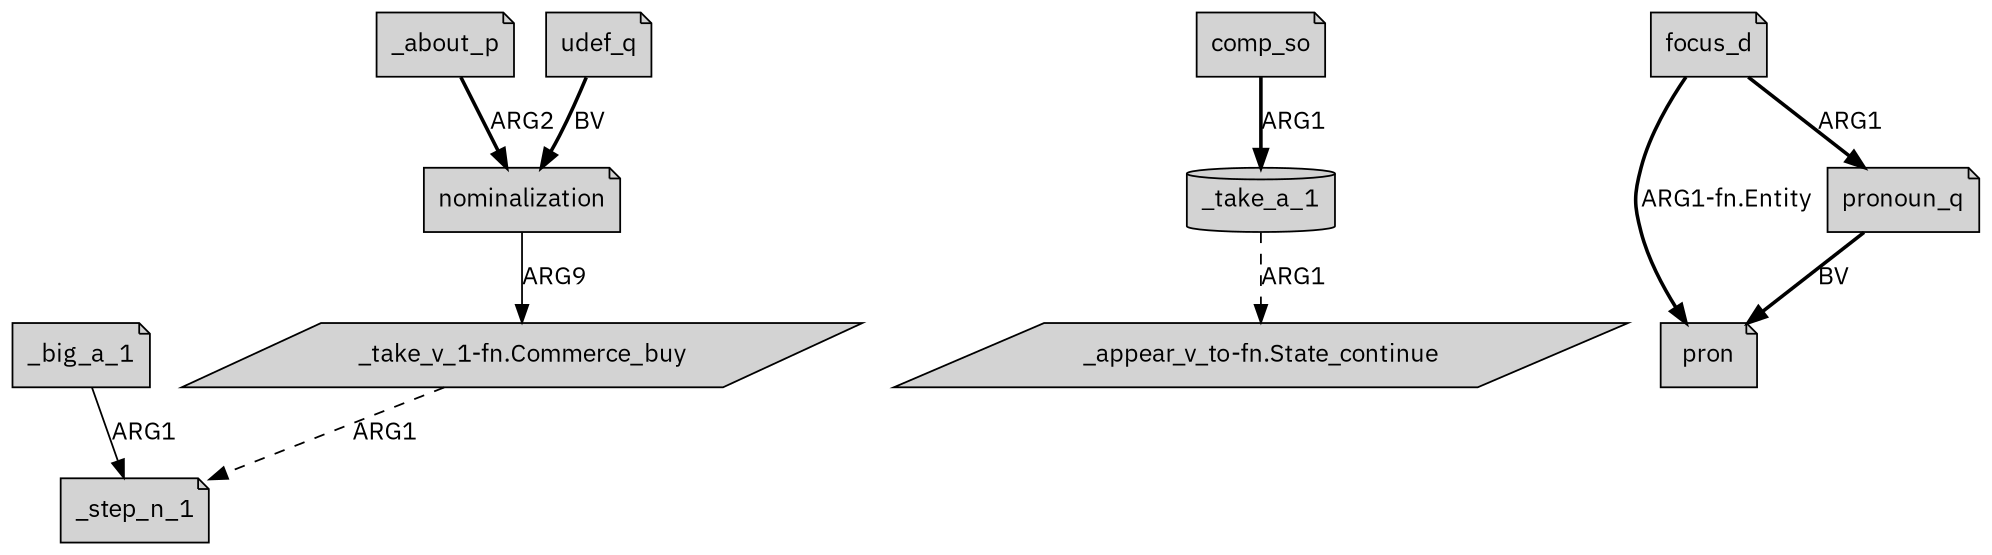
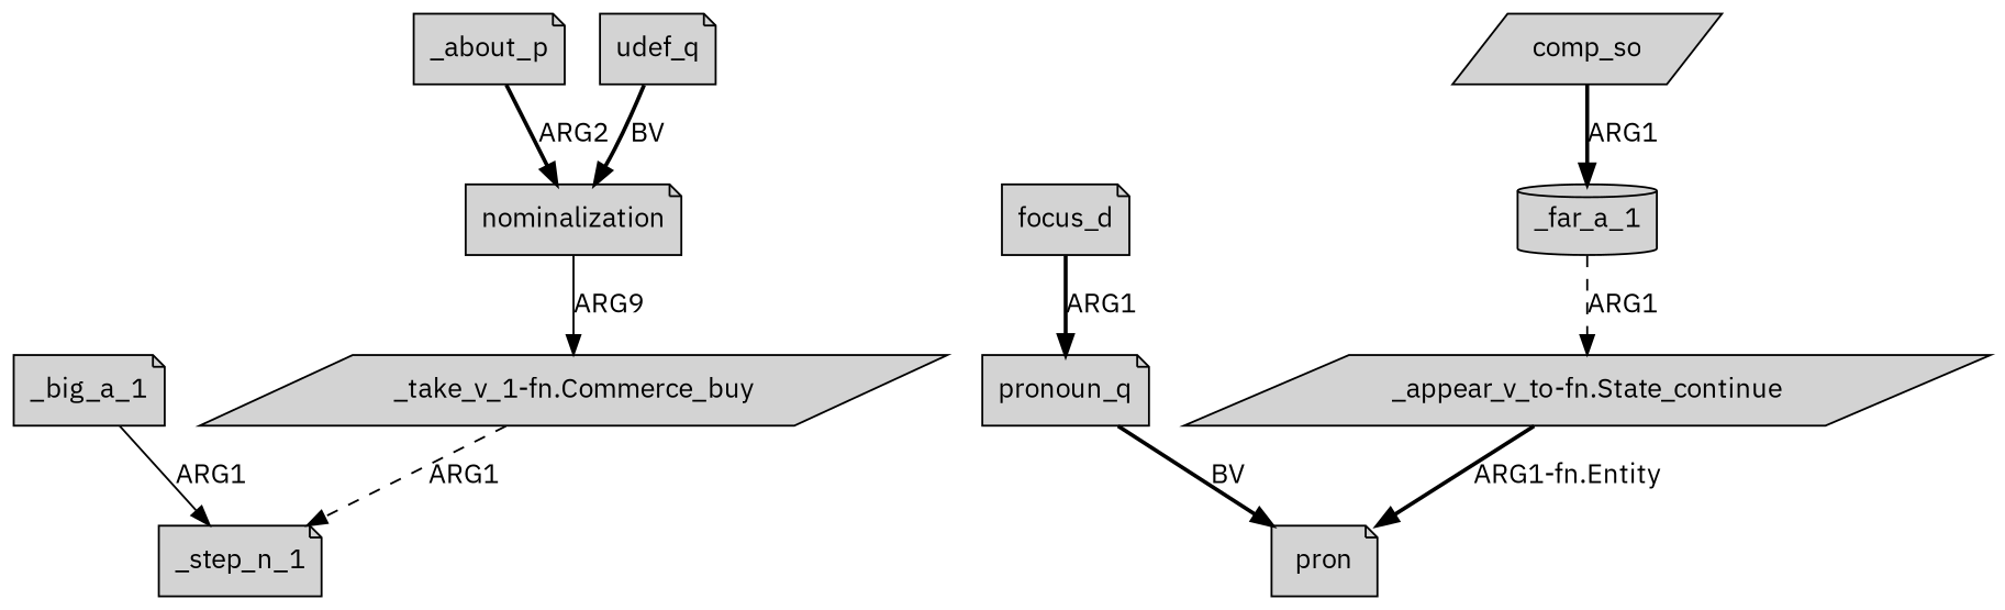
  digraph {
    fontname="IBM Plex Sans"
    node [fontname="IBM Plex Sans" shape=note style=filled]
    edge [fontname="IBM Plex Sans" style=bold]
    _big_a_1
    _step_n_1
    "_take_v_1-fn.Commerce_buy" [shape=parallelogram]
    nominalization
-   _far_a_1 [shape=cylinder label=_take_a_1]
+   _far_a_1 [shape=cylinder]
    "_appear_v_to-fn.State_continue" [shape=parallelogram]
    pron
    _about_p
    focus_d
    pronoun_q
-   comp_so
+   comp_so [shape=parallelogram]
    udef_q
    _big_a_1 -> _step_n_1 [label=ARG1 style=solid]
    "_take_v_1-fn.Commerce_buy" -> _step_n_1 [label=ARG1 style=dashed]
    nominalization -> "_take_v_1-fn.Commerce_buy" [label=ARG9 style=solid]
    _far_a_1 -> "_appear_v_to-fn.State_continue" [label=ARG1 style=dashed]
-   focus_d -> pron [label="ARG1-fn.Entity"]
+   "_appear_v_to-fn.State_continue" -> pron [label="ARG1-fn.Entity"]
    _about_p -> nominalization [label=ARG2]
    focus_d -> pronoun_q [label=ARG1]
    pronoun_q -> pron [label=BV]
    comp_so -> _far_a_1 [label=ARG1]
    udef_q -> nominalization [label=BV]
  }
